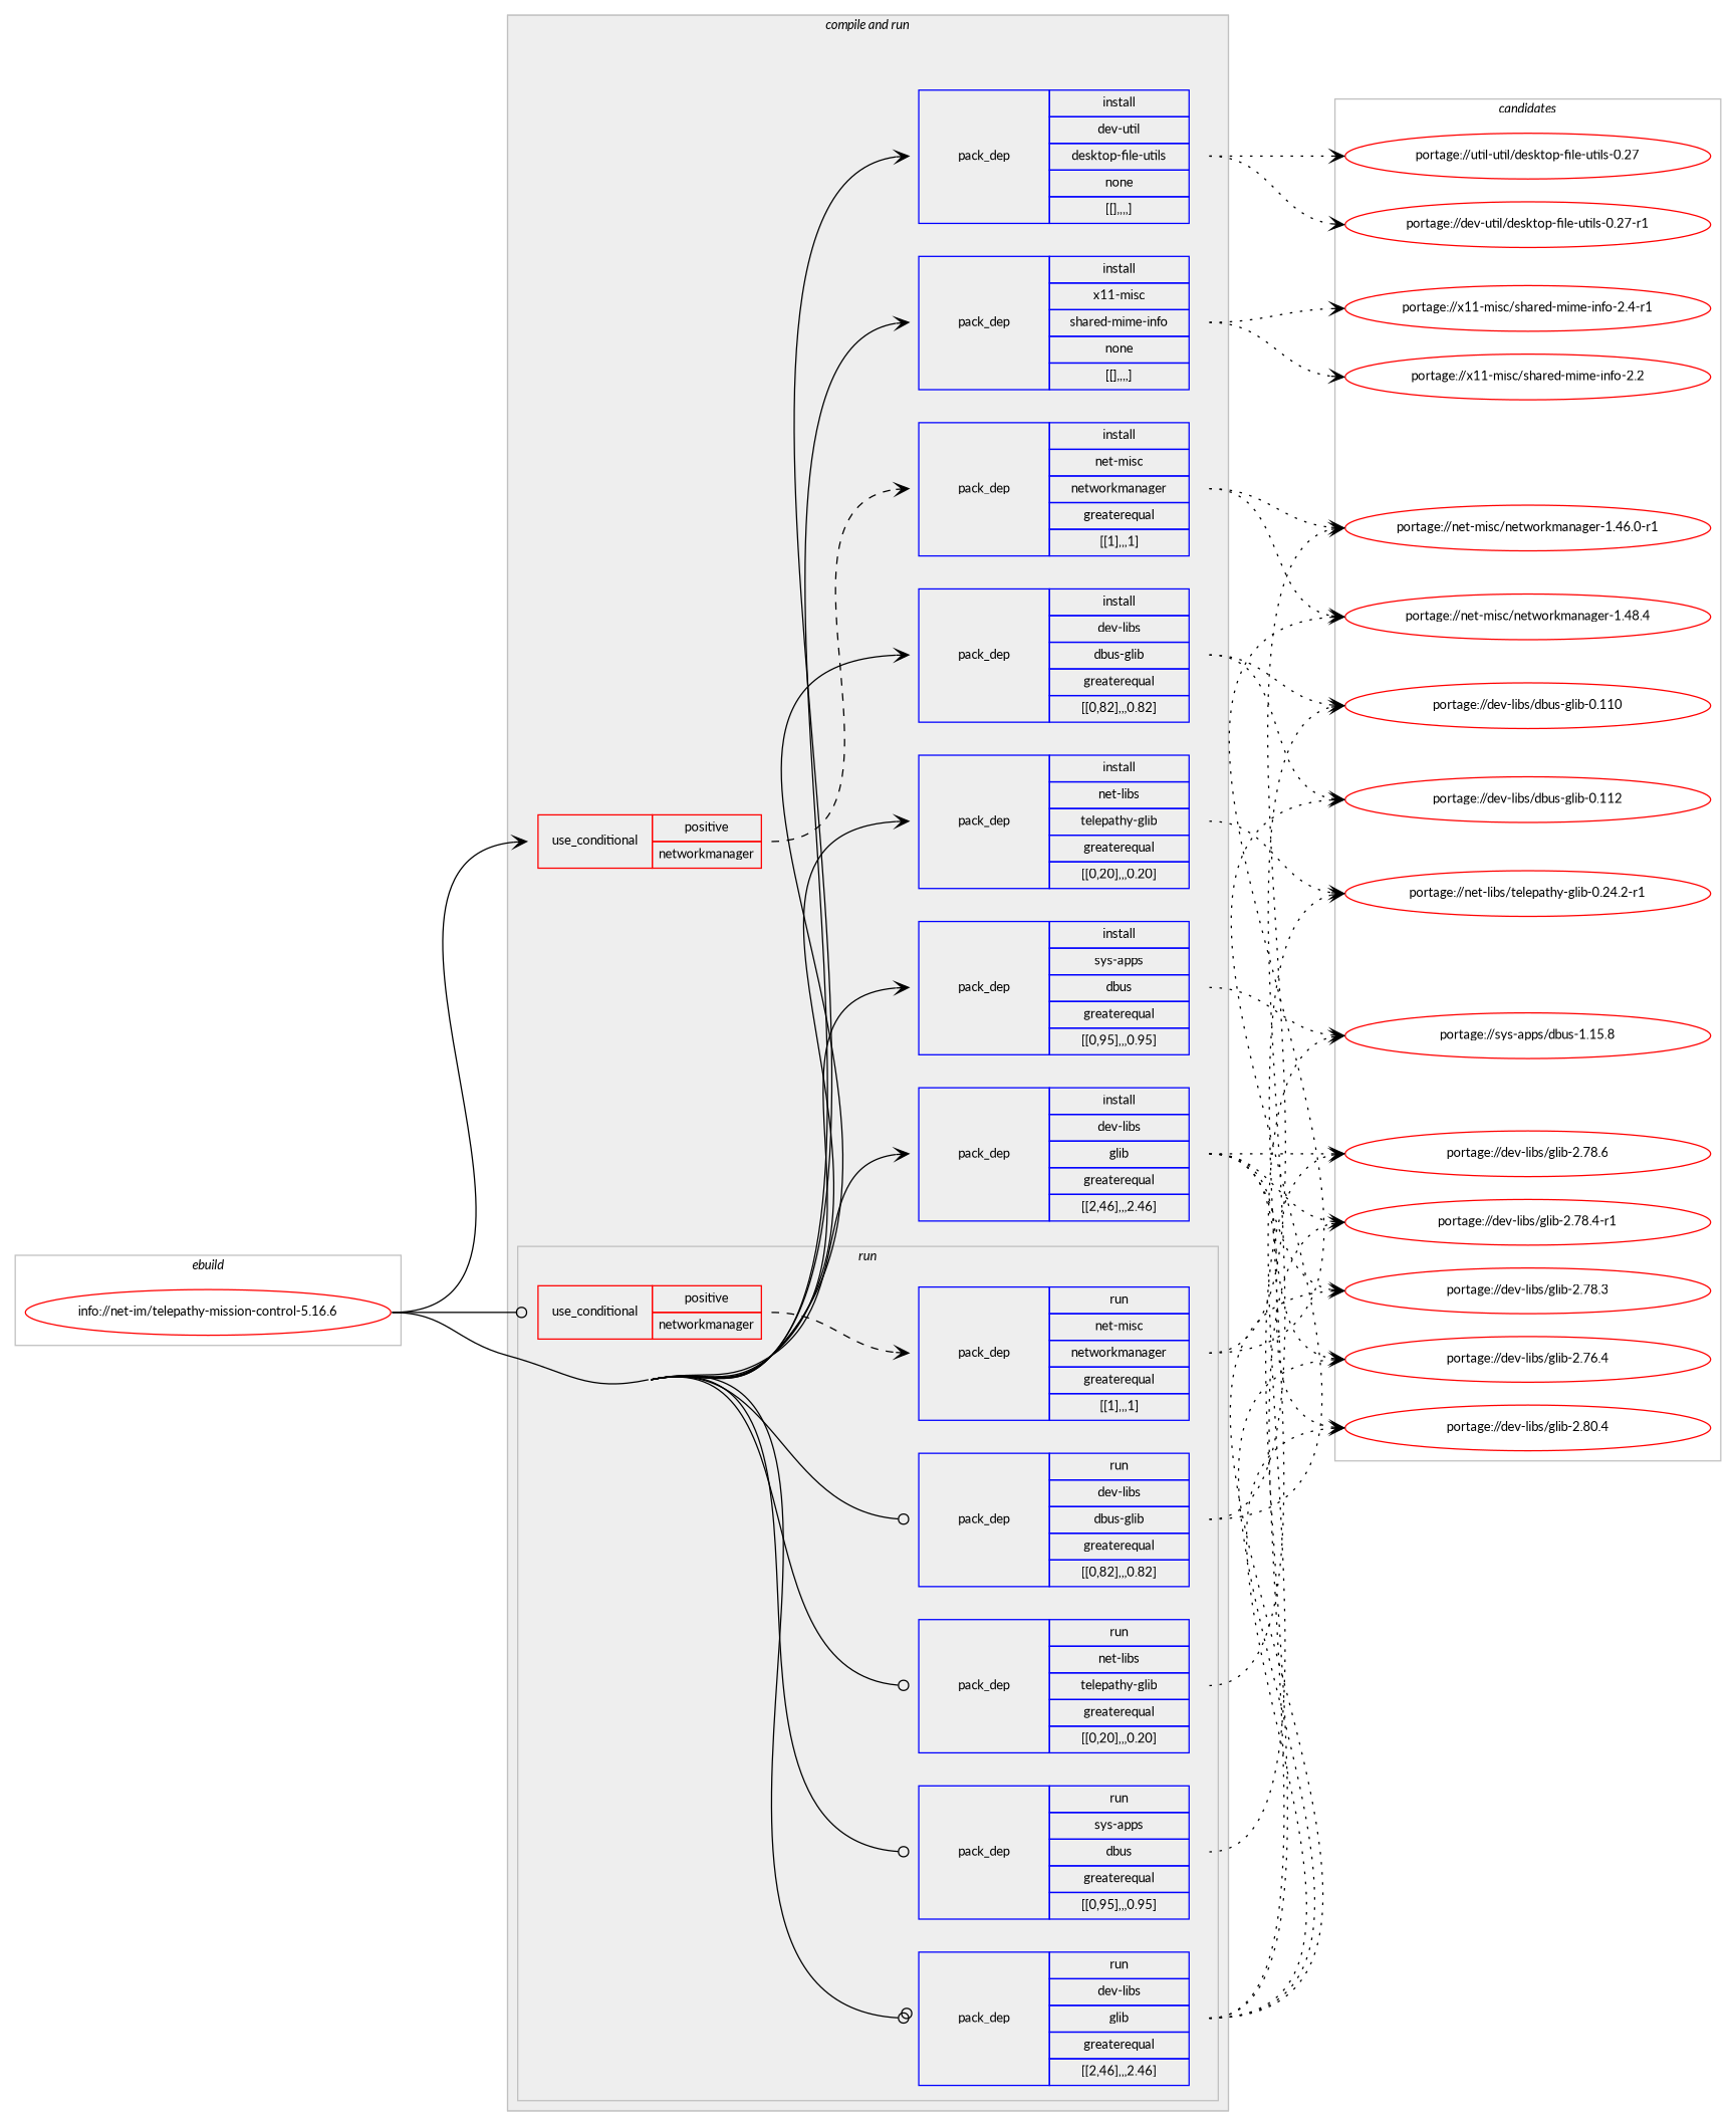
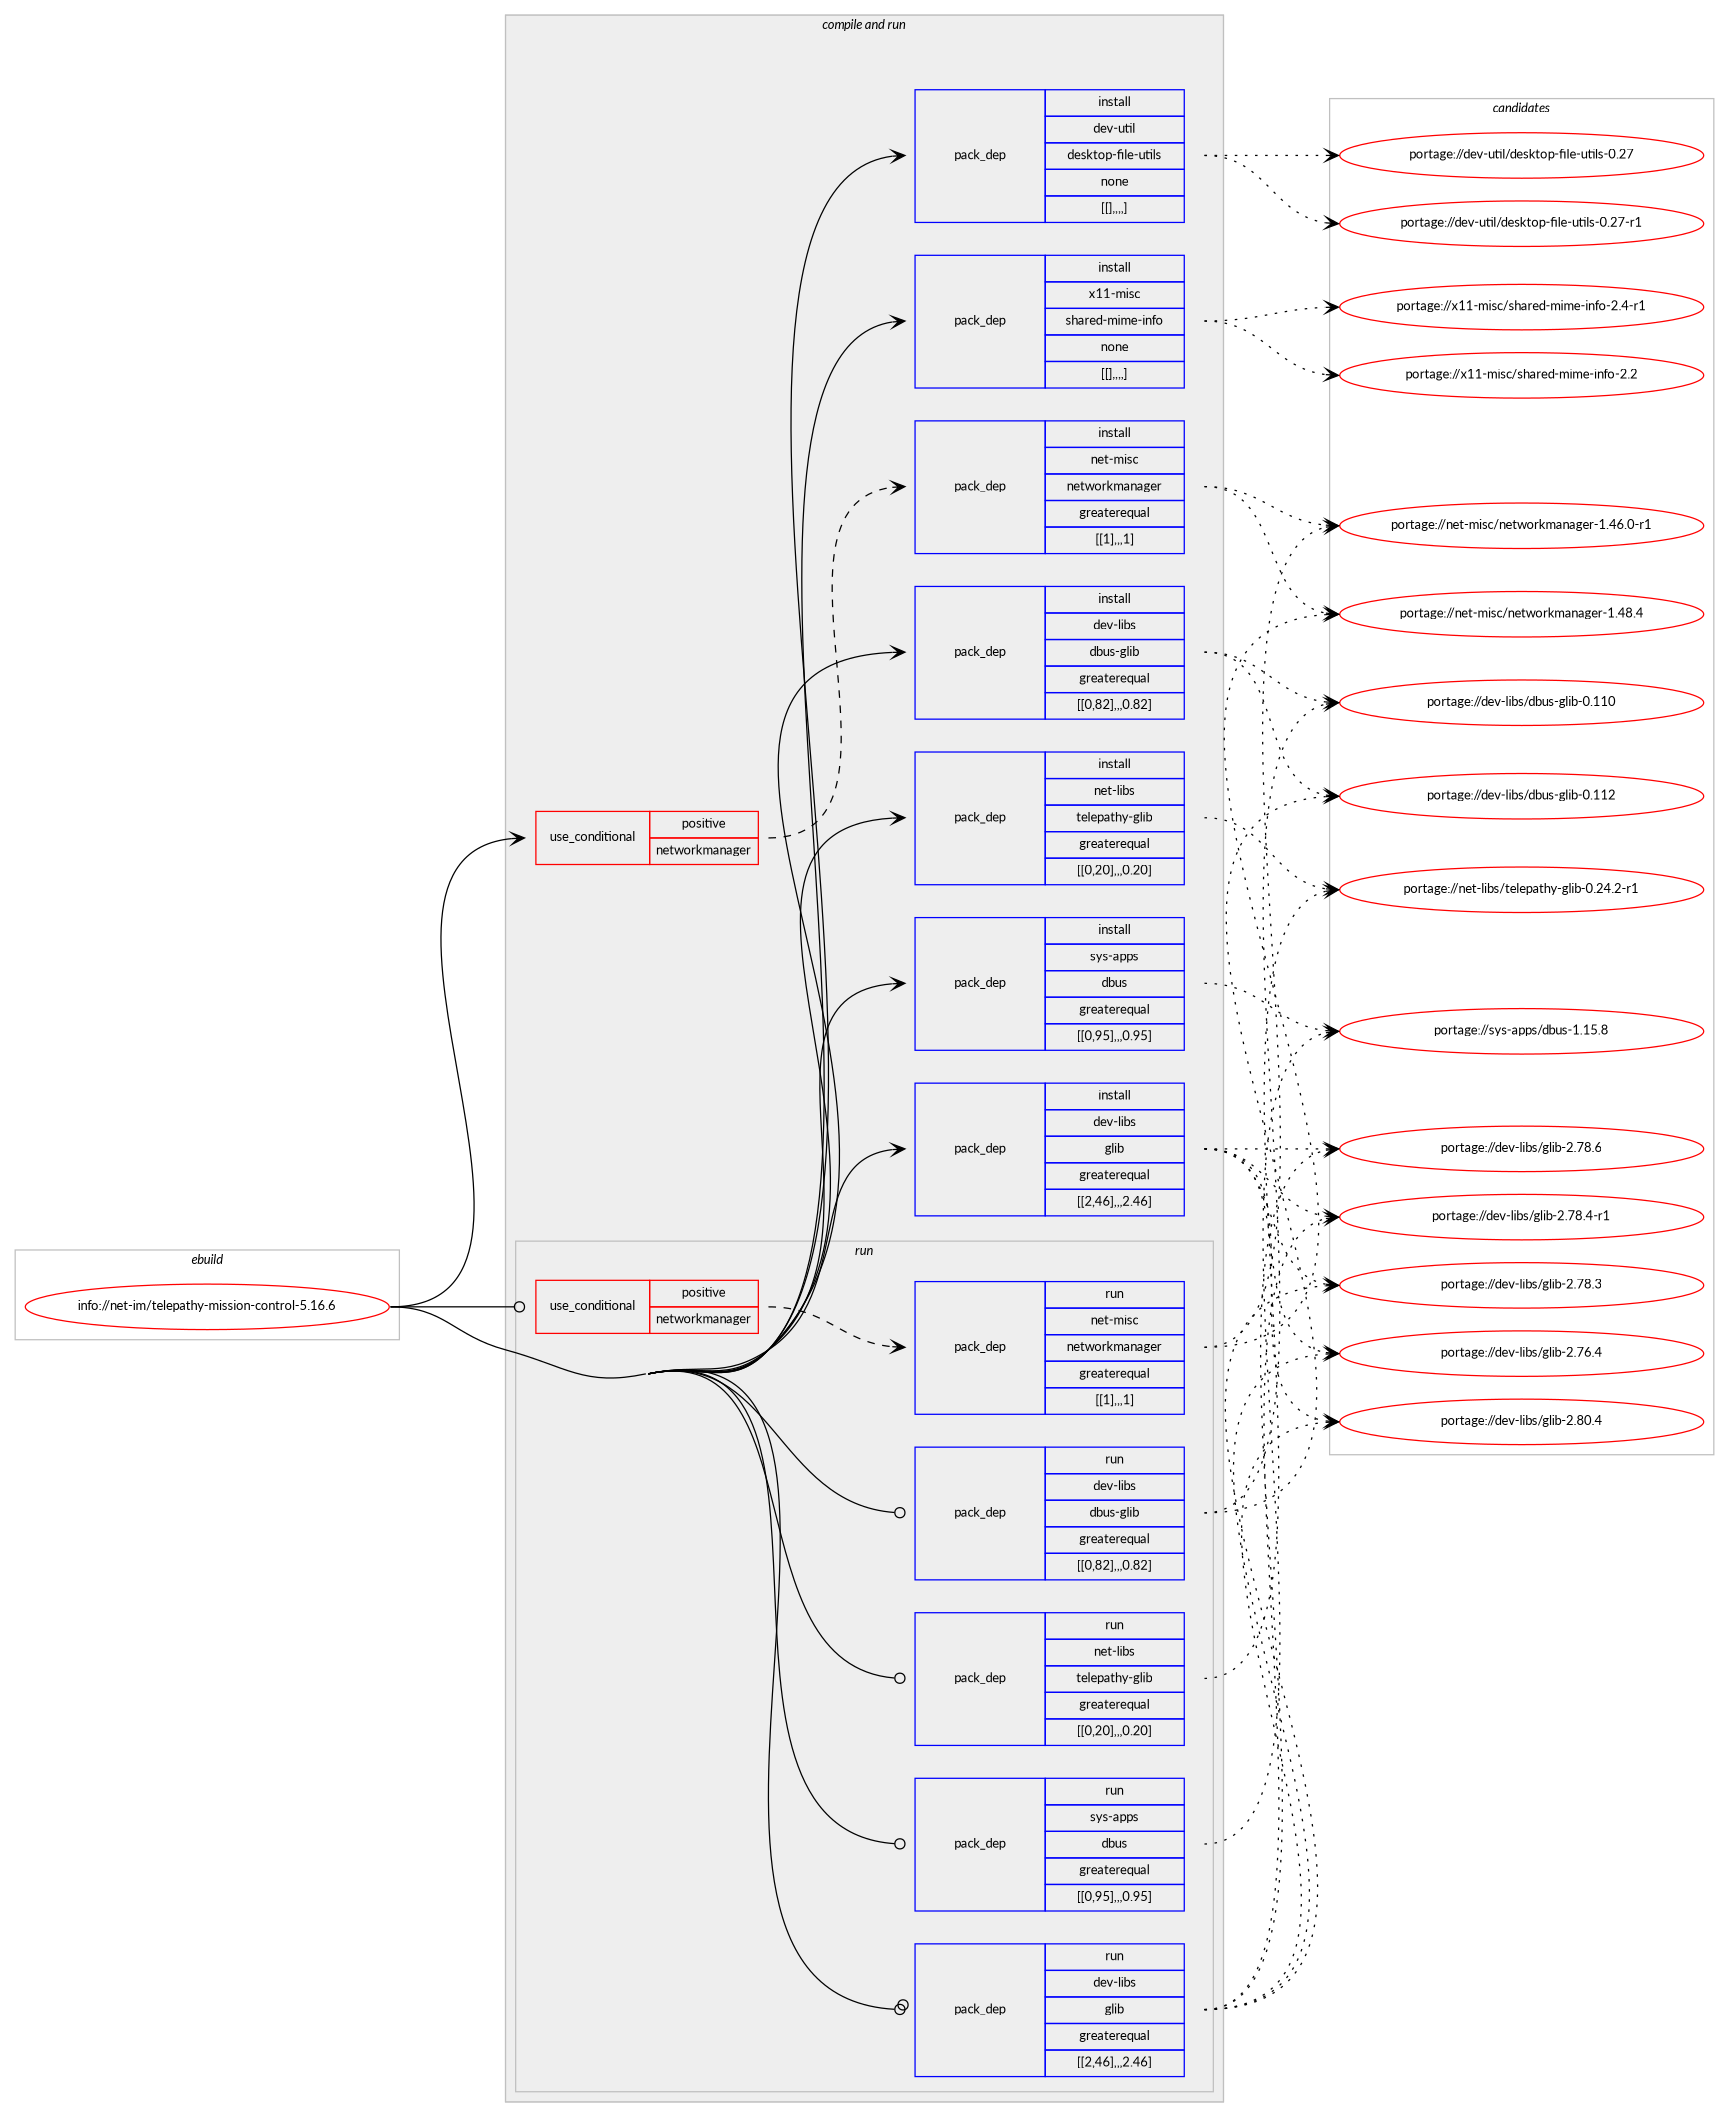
  digraph {
    compound=true
    concentrate=true
    fontname=Lato
    fontsize=10
    newrank=true
    rankdir=LR
    ranksep=1.5
    node [color=red fontname=Lato fontsize=10]
    edge [arrowhead=vee fontname=Lato headport=w style=dotted tailport=e weight=100]
    n1 [label="info://net-im/telepathy-mission-control-5.16.6" width=4]
    n2 [color=blue label=<<TABLE BORDER="0" CELLBORDER="1" CELLSPACING="0" CELLPADDING="4" WIDTH="220"><TR><TD ROWSPAN="6" CELLPADDING="30">pack_dep</TD></TR><TR><TD WIDTH="110">install</TD></TR><TR><TD>net-misc</TD></TR><TR><TD>networkmanager</TD></TR><TR><TD>greaterequal</TD></TR><TR><TD>[[1],,,1]</TD></TR></TABLE>> shape=none]
    n3 [label=<<TABLE BORDER="0" CELLBORDER="1" CELLSPACING="0" CELLPADDING="4"><TR><TD ROWSPAN="3" CELLPADDING="10">use_conditional</TD></TR><TR><TD>positive</TD></TR><TR><TD>networkmanager</TD></TR></TABLE>> shape=none]
    n4 [color=blue label=<<TABLE BORDER="0" CELLBORDER="1" CELLSPACING="0" CELLPADDING="4" WIDTH="220"><TR><TD ROWSPAN="6" CELLPADDING="30">pack_dep</TD></TR><TR><TD WIDTH="110">install</TD></TR><TR><TD>dev-libs</TD></TR><TR><TD>dbus-glib</TD></TR><TR><TD>greaterequal</TD></TR><TR><TD>[[0,82],,,0.82]</TD></TR></TABLE>> shape=none]
    n5 [color=blue label=<<TABLE BORDER="0" CELLBORDER="1" CELLSPACING="0" CELLPADDING="4" WIDTH="220"><TR><TD ROWSPAN="6" CELLPADDING="30">pack_dep</TD></TR><TR><TD WIDTH="110">install</TD></TR><TR><TD>dev-libs</TD></TR><TR><TD>glib</TD></TR><TR><TD>greaterequal</TD></TR><TR><TD>[[2,46],,,2.46]</TD></TR></TABLE>> shape=none]
    n6 [color=blue label=<<TABLE BORDER="0" CELLBORDER="1" CELLSPACING="0" CELLPADDING="4" WIDTH="220"><TR><TD ROWSPAN="6" CELLPADDING="30">pack_dep</TD></TR><TR><TD WIDTH="110">install</TD></TR><TR><TD>dev-util</TD></TR><TR><TD>desktop-file-utils</TD></TR><TR><TD>none</TD></TR><TR><TD>[[],,,,]</TD></TR></TABLE>> shape=none]
    n7 [color=blue label=<<TABLE BORDER="0" CELLBORDER="1" CELLSPACING="0" CELLPADDING="4" WIDTH="220"><TR><TD ROWSPAN="6" CELLPADDING="30">pack_dep</TD></TR><TR><TD WIDTH="110">install</TD></TR><TR><TD>net-libs</TD></TR><TR><TD>telepathy-glib</TD></TR><TR><TD>greaterequal</TD></TR><TR><TD>[[0,20],,,0.20]</TD></TR></TABLE>> shape=none]
    n8 [color=blue label=<<TABLE BORDER="0" CELLBORDER="1" CELLSPACING="0" CELLPADDING="4" WIDTH="220"><TR><TD ROWSPAN="6" CELLPADDING="30">pack_dep</TD></TR><TR><TD WIDTH="110">install</TD></TR><TR><TD>sys-apps</TD></TR><TR><TD>dbus</TD></TR><TR><TD>greaterequal</TD></TR><TR><TD>[[0,95],,,0.95]</TD></TR></TABLE>> shape=none]
    n9 [color=blue label=<<TABLE BORDER="0" CELLBORDER="1" CELLSPACING="0" CELLPADDING="4" WIDTH="220"><TR><TD ROWSPAN="6" CELLPADDING="30">pack_dep</TD></TR><TR><TD WIDTH="110">install</TD></TR><TR><TD>x11-misc</TD></TR><TR><TD>shared-mime-info</TD></TR><TR><TD>none</TD></TR><TR><TD>[[],,,,]</TD></TR></TABLE>> shape=none]
    n10 [color=blue label=<<TABLE BORDER="0" CELLBORDER="1" CELLSPACING="0" CELLPADDING="4" WIDTH="220"><TR><TD ROWSPAN="6" CELLPADDING="30">pack_dep</TD></TR><TR><TD WIDTH="110">run</TD></TR><TR><TD>net-misc</TD></TR><TR><TD>networkmanager</TD></TR><TR><TD>greaterequal</TD></TR><TR><TD>[[1],,,1]</TD></TR></TABLE>> shape=none]
    n11 [label=<<TABLE BORDER="0" CELLBORDER="1" CELLSPACING="0" CELLPADDING="4"><TR><TD ROWSPAN="3" CELLPADDING="10">use_conditional</TD></TR><TR><TD>positive</TD></TR><TR><TD>networkmanager</TD></TR></TABLE>> shape=none]
    n12 [color=blue label=<<TABLE BORDER="0" CELLBORDER="1" CELLSPACING="0" CELLPADDING="4" WIDTH="220"><TR><TD ROWSPAN="6" CELLPADDING="30">pack_dep</TD></TR><TR><TD WIDTH="110">run</TD></TR><TR><TD>dev-libs</TD></TR><TR><TD>dbus-glib</TD></TR><TR><TD>greaterequal</TD></TR><TR><TD>[[0,82],,,0.82]</TD></TR></TABLE>> shape=none]
    n13 [color=blue label=<<TABLE BORDER="0" CELLBORDER="1" CELLSPACING="0" CELLPADDING="4" WIDTH="220"><TR><TD ROWSPAN="6" CELLPADDING="30">pack_dep</TD></TR><TR><TD WIDTH="110">run</TD></TR><TR><TD>dev-libs</TD></TR><TR><TD>glib</TD></TR><TR><TD>greaterequal</TD></TR><TR><TD>[[2,46],,,2.46]</TD></TR></TABLE>> shape=none]
    n14 [color=blue label=<<TABLE BORDER="0" CELLBORDER="1" CELLSPACING="0" CELLPADDING="4" WIDTH="220"><TR><TD ROWSPAN="6" CELLPADDING="30">pack_dep</TD></TR><TR><TD WIDTH="110">run</TD></TR><TR><TD>net-libs</TD></TR><TR><TD>telepathy-glib</TD></TR><TR><TD>greaterequal</TD></TR><TR><TD>[[0,20],,,0.20]</TD></TR></TABLE>> shape=none]
    n15 [color=blue label=<<TABLE BORDER="0" CELLBORDER="1" CELLSPACING="0" CELLPADDING="4" WIDTH="220"><TR><TD ROWSPAN="6" CELLPADDING="30">pack_dep</TD></TR><TR><TD WIDTH="110">run</TD></TR><TR><TD>sys-apps</TD></TR><TR><TD>dbus</TD></TR><TR><TD>greaterequal</TD></TR><TR><TD>[[0,95],,,0.95]</TD></TR></TABLE>> shape=none]
    n16 [label="portage://net-misc/networkmanager-1.48.4" width=4]
    n17 [label="portage://net-misc/networkmanager-1.46.0-r1" width=4]
    n18 [label="portage://dev-libs/dbus-glib-0.112" width=4]
    n19 [label="portage://dev-libs/dbus-glib-0.110" width=4]
    n20 [label="portage://dev-libs/glib-2.80.4" width=4]
    n21 [label="portage://dev-libs/glib-2.78.6" width=4]
    n22 [label="portage://dev-libs/glib-2.78.4-r1" width=4]
    n23 [label="portage://dev-libs/glib-2.78.3" width=4]
    n24 [label="portage://dev-libs/glib-2.76.4" width=4]
    n25 [label="portage://dev-util/desktop-file-utils-0.27-r1" width=4]
-   n26 [label="portage://util-util/desktop-file-utils-0.27" width=4]
+   n26 [label="portage://dev-util/desktop-file-utils-0.27" width=4]
    n27 [label="portage://net-libs/telepathy-glib-0.24.2-r1" width=4]
    n28 [label="portage://sys-apps/dbus-1.15.8" width=4]
    n29 [label="portage://x11-misc/shared-mime-info-2.4-r1" width=4]
    n30 [label="portage://x11-misc/shared-mime-info-2.2" width=4]
    subgraph cluster_1 {
      color=gray
      label=<<i>ebuild</i>>
      n1
    }
    subgraph cluster_2 {
      color=gray
      label=<<i>dependencies</i>>
      subgraph cluster_3 {
        color=gray
        fillcolor="#eeeeee"
        label=<<i>compile</i>>
        style=filled
        subgraph sub_4 {
          color=gray
          fillcolor="#eeeeee"
          label=<<i>compile</i>>
          style=filled
          n3
          subgraph sub_5 {
            color=gray
            fillcolor="#eeeeee"
            label=<<i>compile</i>>
            style=filled
            n2
          }
        }
        subgraph sub_6 {
          color=gray
          fillcolor="#eeeeee"
          label=<<i>compile</i>>
          style=filled
          n4
        }
        subgraph sub_7 {
          color=gray
          fillcolor="#eeeeee"
          label=<<i>compile</i>>
          style=filled
          n5
        }
        subgraph sub_8 {
          color=gray
          fillcolor="#eeeeee"
          label=<<i>compile</i>>
          style=filled
          n6
        }
        subgraph sub_9 {
          color=gray
          fillcolor="#eeeeee"
          label=<<i>compile</i>>
          style=filled
          n7
        }
        subgraph sub_10 {
          color=gray
          fillcolor="#eeeeee"
          label=<<i>compile</i>>
          style=filled
          n8
        }
        subgraph sub_11 {
          color=gray
          fillcolor="#eeeeee"
          label=<<i>compile</i>>
          style=filled
          n9
        }
      }
      subgraph cluster_12 {
        color=gray
        fillcolor="#eeeeee"
        label=<<i>compile and run</i>>
        style=filled
      }
      subgraph cluster_13 {
        color=gray
        fillcolor="#eeeeee"
        label=<<i>run</i>>
        style=filled
        subgraph sub_14 {
          color=gray
          fillcolor="#eeeeee"
          label=<<i>run</i>>
          style=filled
          n11
          subgraph sub_15 {
            color=gray
            fillcolor="#eeeeee"
            label=<<i>run</i>>
            style=filled
            n10
          }
        }
        subgraph sub_16 {
          color=gray
          fillcolor="#eeeeee"
          label=<<i>run</i>>
          style=filled
          n12
        }
        subgraph sub_17 {
          color=gray
          fillcolor="#eeeeee"
          label=<<i>run</i>>
          style=filled
          n13
        }
        subgraph sub_18 {
          color=gray
          fillcolor="#eeeeee"
          label=<<i>run</i>>
          style=filled
          n14
        }
        subgraph sub_19 {
          color=gray
          fillcolor="#eeeeee"
          label=<<i>run</i>>
          style=filled
          n15
        }
      }
    }
    subgraph cluster_20 {
      color=gray
      label=<<i>candidates</i>>
      rank=same
      subgraph sub_21 {
        color=black
        label=<<i>candidates</i>>
        nodesep=1
        rank=same
        n16
        n17
      }
      subgraph sub_22 {
        color=black
        label=<<i>candidates</i>>
        nodesep=1
        rank=same
        n18
        n19
      }
      subgraph sub_23 {
        color=black
        label=<<i>candidates</i>>
        nodesep=1
        rank=same
        n20
        n21
        n22
        n23
        n24
      }
      subgraph sub_24 {
        color=black
        label=<<i>candidates</i>>
        nodesep=1
        rank=same
        n25
        n26
      }
      subgraph sub_25 {
        color=black
        label=<<i>candidates</i>>
        nodesep=1
        rank=same
        n27
      }
      subgraph sub_26 {
        color=black
        label=<<i>candidates</i>>
        nodesep=1
        rank=same
        n28
      }
      subgraph sub_27 {
        color=black
        label=<<i>candidates</i>>
        nodesep=1
        rank=same
        n29
        n30
      }
      subgraph sub_28 {
        color=black
        label=<<i>candidates</i>>
        nodesep=1
        rank=same
        n16
        n17
      }
      subgraph sub_29 {
        color=black
        label=<<i>candidates</i>>
        nodesep=1
        rank=same
        n18
        n19
      }
      subgraph sub_30 {
        color=black
        label=<<i>candidates</i>>
        nodesep=1
        rank=same
        n20
        n21
        n22
        n23
        n24
      }
      subgraph sub_31 {
        color=black
        label=<<i>candidates</i>>
        nodesep=1
        rank=same
        n27
      }
      subgraph sub_32 {
        color=black
        label=<<i>candidates</i>>
        nodesep=1
        rank=same
        n28
      }
    }
    n1 -> n3 [style=solid weight=20]
    n1 -> n4 [style=solid weight=20]
    n1 -> n5 [style=solid weight=20]
    n1 -> n6 [style=solid weight=20]
    n1 -> n7 [style=solid weight=20]
    n1 -> n8 [style=solid weight=20]
    n1 -> n9 [style=solid weight=20]
    n1 -> n11 [arrowhead=odot style=solid weight=20]
    n1 -> n12 [arrowhead=odot style=solid weight=20]
    n1 -> n13 [arrowhead=odot style=solid weight=20]
    n1 -> n14 [arrowhead=odot style=solid weight=20]
    n1 -> n15 [arrowhead=odot style=solid weight=20]
    n2 -> n16
    n2 -> n17
    n3 -> n2 [style=dashed weight=20]
    n4 -> n18
    n4 -> n19
    n5 -> n20
    n5 -> n21
    n5 -> n22
    n5 -> n23
    n5 -> n24
    n6 -> n25
    n6 -> n26
    n7 -> n27
    n8 -> n28
    n9 -> n29
    n9 -> n30
    n10 -> n16
    n10 -> n17
    n11 -> n10 [style=dashed weight=20]
    n12 -> n18
    n12 -> n19
    n13 -> n20
    n13 -> n21
    n13 -> n22
    n13 -> n23
    n13 -> n24
    n14 -> n27
    n15 -> n28
  }
